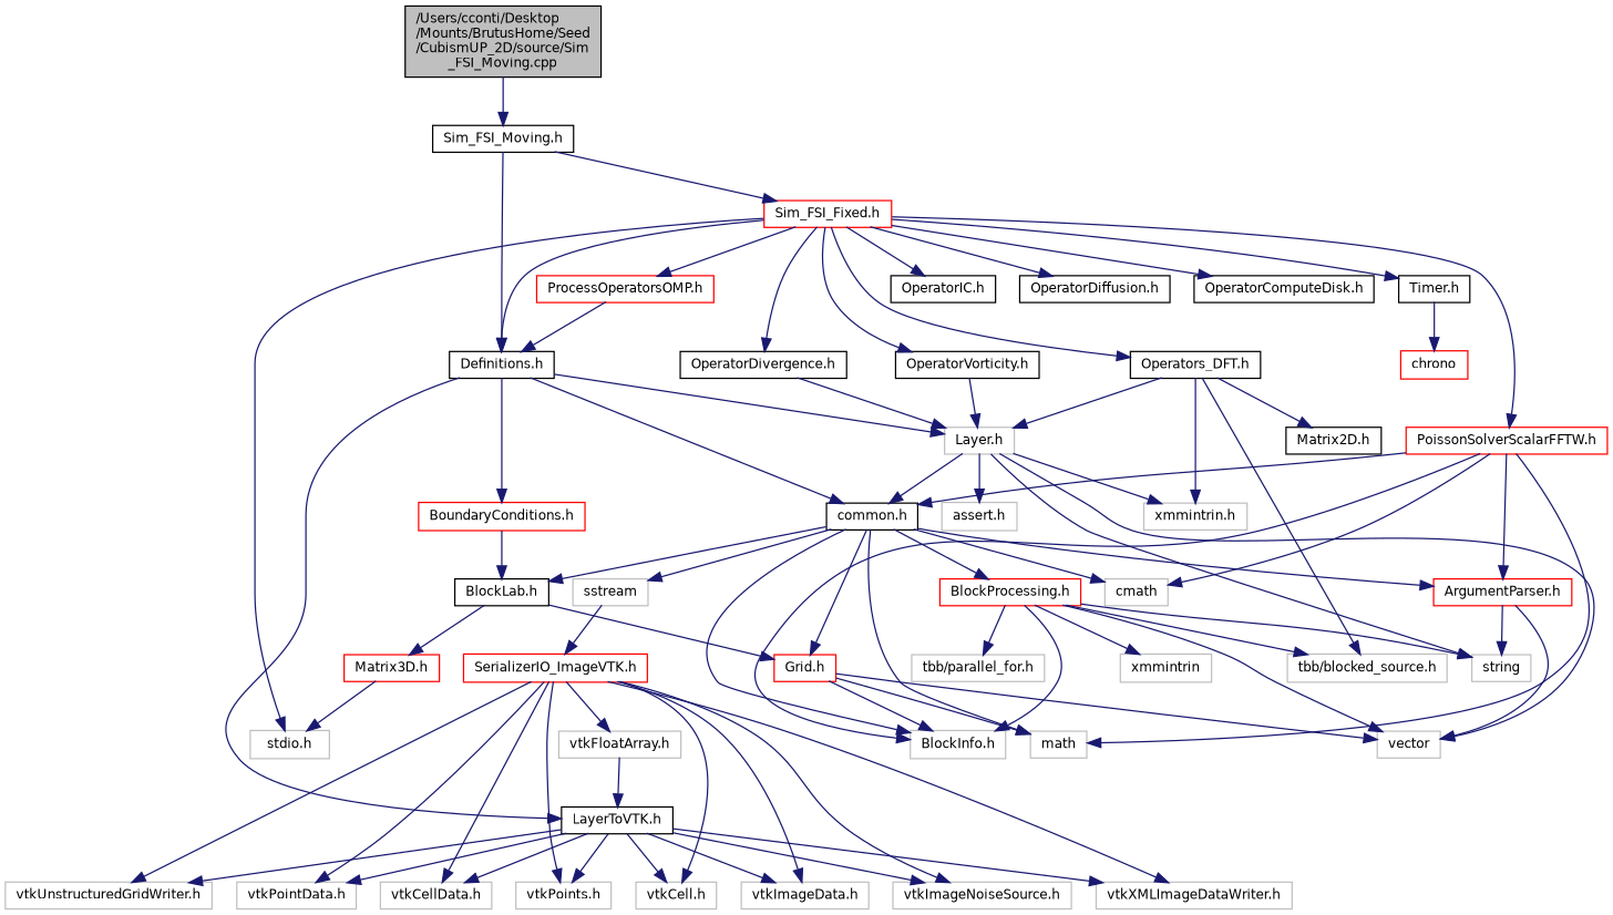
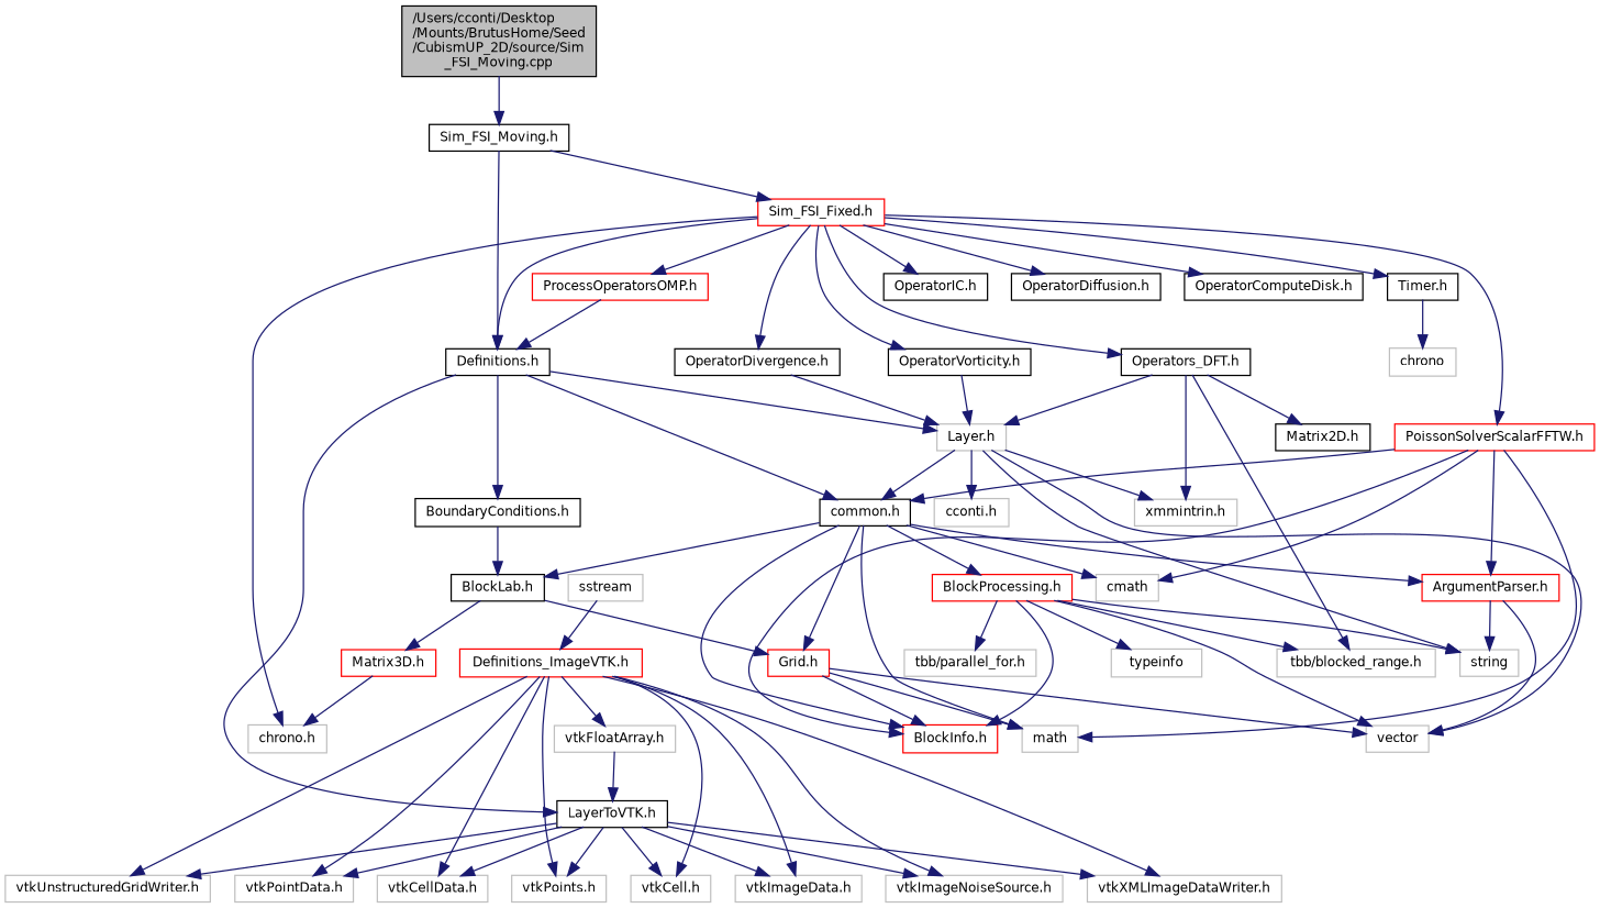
  digraph {
    node [color=grey75 fillcolor=white fontname=Helvetica fontsize=10 shape=record style=filled]
    edge [color=midnightblue fontname=Helvetica fontsize=10 labelfontname=Helvetica labelfontsize=10 style=solid]
    n1 [color=black fillcolor=grey75 fontcolor=black height=0.2 label="/Users/cconti/Desktop\l/Mounts/BrutusHome/Seed\l/CubismUP_2D/source/Sim\l_FSI_Moving.cpp" width=0.4]
    n2 [color=black height=0.2 label="Sim_FSI_Moving.h" width=0.4]
    n3 [color=black height=0.2 label="Definitions.h" width=0.4]
    n4 [color=red height=0.2 label="Sim_FSI_Fixed.h" width=0.4]
-   n5 [height=0.2 label="stdio.h" width=0.4]
+   n5 [height=0.2 label="chrono.h" width=0.4]
    n6 [color=black height=0.2 label="common.h" width=0.4]
    n7 [height=0.2 label="Layer.h" width=0.4]
    n8 [color=black height=0.2 label="LayerToVTK.h" width=0.4]
-   n9 [color=red height=0.2 label="BoundaryConditions.h" width=0.4]
+   n9 [color=black height=0.2 label="BoundaryConditions.h" width=0.4]
    n10 [color=black height=0.2 label="Timer.h" width=0.4]
    n11 [color=red height=0.2 label="ProcessOperatorsOMP.h" width=0.4]
    n12 [color=black height=0.2 label="OperatorIC.h" width=0.4]
    n13 [color=black height=0.2 label="OperatorDiffusion.h" width=0.4]
    n14 [color=black height=0.2 label="OperatorDivergence.h" width=0.4]
    n15 [color=black height=0.2 label="OperatorVorticity.h" width=0.4]
    n16 [color=black height=0.2 label="Operators_DFT.h" width=0.4]
    n17 [color=red height=0.2 label="PoissonSolverScalarFFTW.h" width=0.4]
    n18 [color=black height=0.2 label="OperatorComputeDisk.h" width=0.4]
    n19 [height=0.2 label=math width=0.4]
    n20 [height=0.2 label=sstream width=0.4]
    n21 [height=0.2 label=cmath width=0.4]
    n22 [color=red height=0.2 label="ArgumentParser.h" width=0.4]
    n23 [color=red height=0.2 label="Grid.h" width=0.4]
-   n24 [height=0.2 label="BlockInfo.h" width=0.4]
+   n24 [color=red height=0.2 label="BlockInfo.h" width=0.4]
    n25 [color=red height=0.2 label="BlockProcessing.h" width=0.4]
    n26 [color=black height=0.2 label="BlockLab.h" width=0.4]
    n27 [height=0.2 label=vector width=0.4]
    n28 [height=0.2 label=string width=0.4]
-   n29 [height=0.2 label="assert.h" width=0.4]
+   n29 [height=0.2 label="cconti.h" width=0.4]
    n30 [height=0.2 label="xmmintrin.h" width=0.4]
    n31 [height=0.2 label="vtkPoints.h" width=0.4]
    n32 [height=0.2 label="vtkCell.h" width=0.4]
    n33 [height=0.2 label="vtkImageData.h" width=0.4]
    n34 [height=0.2 label="vtkImageNoiseSource.h" width=0.4]
    n35 [height=0.2 label="vtkXMLImageDataWriter.h" width=0.4]
    n36 [height=0.2 label="vtkUnstructuredGridWriter.h" width=0.4]
    n37 [height=0.2 label="vtkPointData.h" width=0.4]
    n38 [height=0.2 label="vtkCellData.h" width=0.4]
-   n39 [color=red height=0.2 label="SerializerIO_ImageVTK.h" width=0.4]
+   n39 [color=red height=0.2 label="Definitions_ImageVTK.h" width=0.4]
    n40 [height=0.2 label="vtkFloatArray.h" width=0.4]
-   n41 [height=0.2 label=xmmintrin width=0.4]
-   n42 [height=0.2 label="tbb/blocked_source.h" width=0.4]
+   n41 [height=0.2 label=typeinfo width=0.4]
+   n42 [height=0.2 label="tbb/blocked_range.h" width=0.4]
    n43 [height=0.2 label="tbb/parallel_for.h" width=0.4]
    n44 [color=red height=0.2 label="Matrix3D.h" width=0.4]
    n45 [color=black height=0.2 label="Matrix2D.h" width=0.4]
-   n46 [color=red height=0.2 label=chrono width=0.4]
+   n46 [height=0.2 label=chrono width=0.4]
    n1 -> n2
    n2 -> n3
    n2 -> n4
    n3 -> n6
    n3 -> n7
    n3 -> n8
    n3 -> n9
    n4 -> n3
    n4 -> n5
    n4 -> n10
    n4 -> n11
    n4 -> n12
    n4 -> n13
    n4 -> n14
    n4 -> n15
    n4 -> n16
    n4 -> n17
    n4 -> n18
    n6 -> n19
-   n6 -> n20
    n6 -> n21
    n6 -> n22
    n6 -> n23
    n6 -> n24
    n6 -> n25
    n6 -> n26
    n7 -> n6
    n7 -> n27
    n7 -> n28
    n7 -> n29
    n7 -> n30
    n8 -> n31
    n8 -> n32
    n8 -> n33
    n8 -> n34
    n8 -> n35
    n8 -> n36
    n8 -> n37
    n8 -> n38
    n9 -> n26
    n10 -> n46
    n11 -> n3
    n14 -> n7
    n15 -> n7
    n16 -> n7
    n16 -> n30
    n16 -> n42
    n16 -> n45
    n17 -> n6
    n17 -> n19
    n17 -> n21
    n17 -> n22
    n17 -> n24
    n20 -> n39
    n22 -> n27
    n22 -> n28
    n23 -> n19
    n23 -> n24
    n23 -> n27
    n25 -> n24
    n25 -> n27
    n25 -> n28
    n25 -> n41
    n25 -> n42
    n25 -> n43
    n26 -> n23
    n26 -> n44
    n39 -> n31
    n39 -> n32
    n39 -> n33
    n39 -> n34
    n39 -> n35
    n39 -> n36
    n39 -> n37
    n39 -> n38
    n39 -> n40
    n40 -> n8
    n44 -> n5
  }
